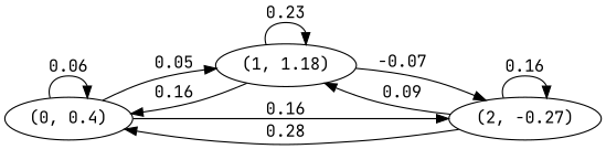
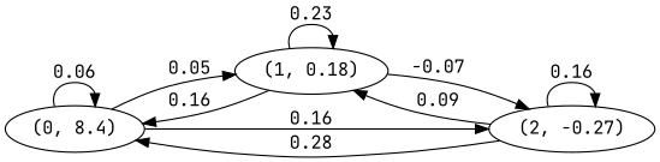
  digraph {
    fontname="JetBrains Mono"
    rankdir=LR
    node [fontname="JetBrains Mono"]
    edge [fontname="JetBrains Mono"]
-   n1 [label="(0, 0.4)"]
-   n2 [label="(1, 1.18)"]
+   n1 [label="(0, 8.4)"]
+   n2 [label="(1, 0.18)"]
    n3 [label="(2, -0.27)"]
    n1 -> n1 [label=0.06]
    n1 -> n2 [label=0.05]
    n1 -> n3 [label=0.16]
    n2 -> n1 [label=0.16]
    n2 -> n2 [label=0.23]
    n2 -> n3 [label=-0.07]
    n3 -> n1 [label=0.28]
    n3 -> n2 [label=0.09]
    n3 -> n3 [label=0.16]
  }
